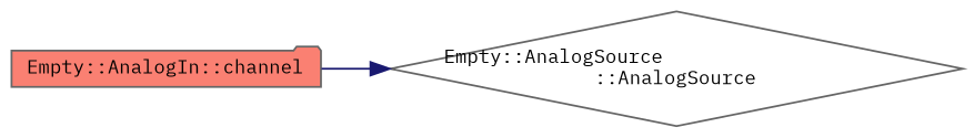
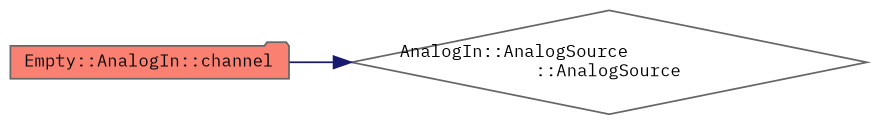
  digraph {
    rankdir=LR
    fontname="IBM Plex Mono"
    node [color=gray40 fontname="IBM Plex Mono" fontsize=10 style=filled]
    n1 [fillcolor=salmon fontcolor=black height=0.2 label="Empty::AnalogIn::channel" shape=folder width=0.4]
-   n2 [fillcolor=white height=0.2 label="Empty::AnalogSource\l::AnalogSource" shape=diamond width=0.4]
+   n2 [fillcolor=white height=0.2 label="AnalogIn::AnalogSource\l::AnalogSource" shape=diamond width=0.4]
    n1 -> n2 [color=midnightblue fontname="IBM Plex Mono" fontsize=10 labelfontname=Helvetica labelfontsize=10 style=solid]
  }
